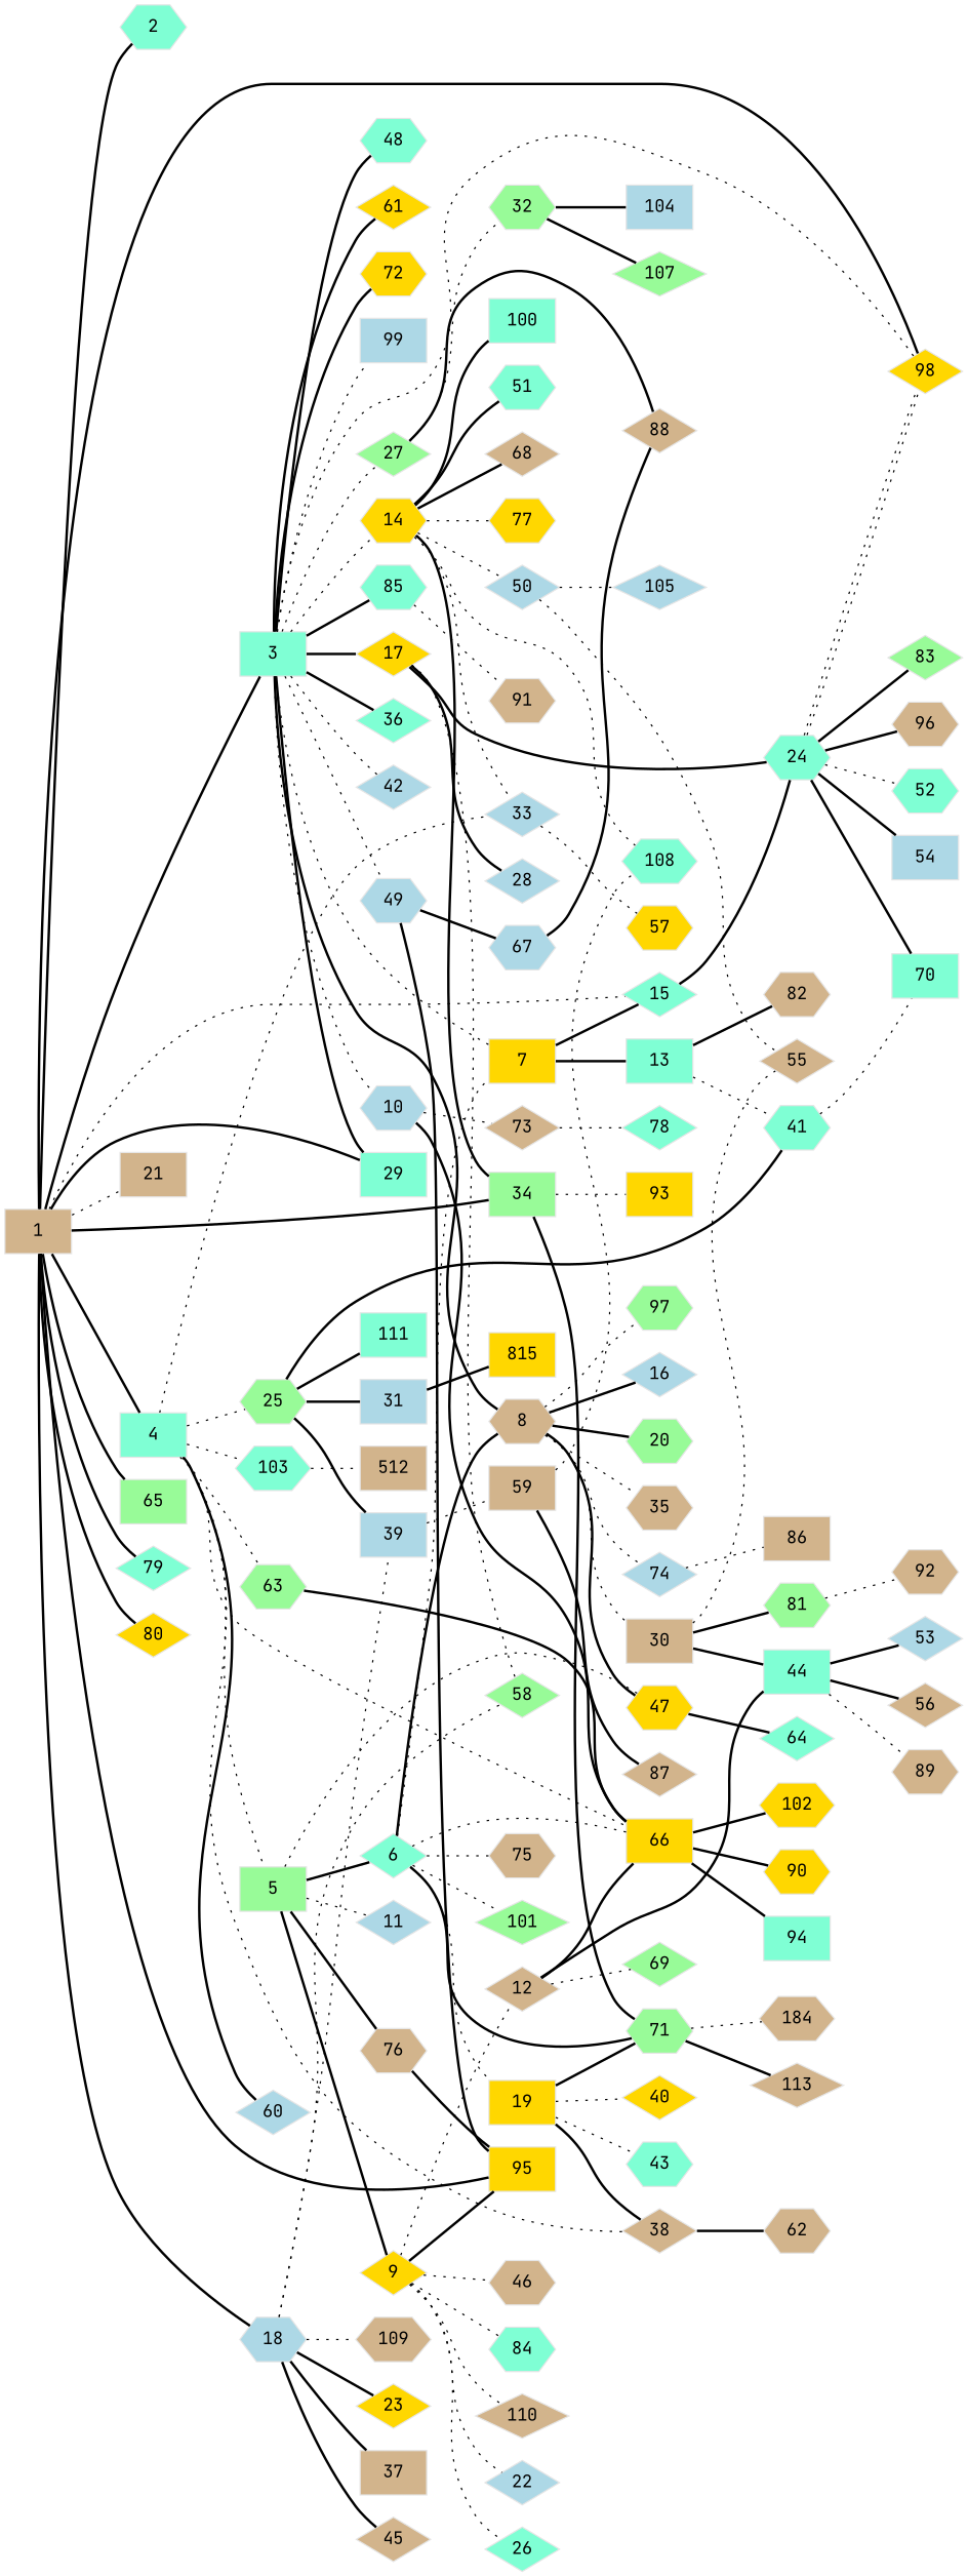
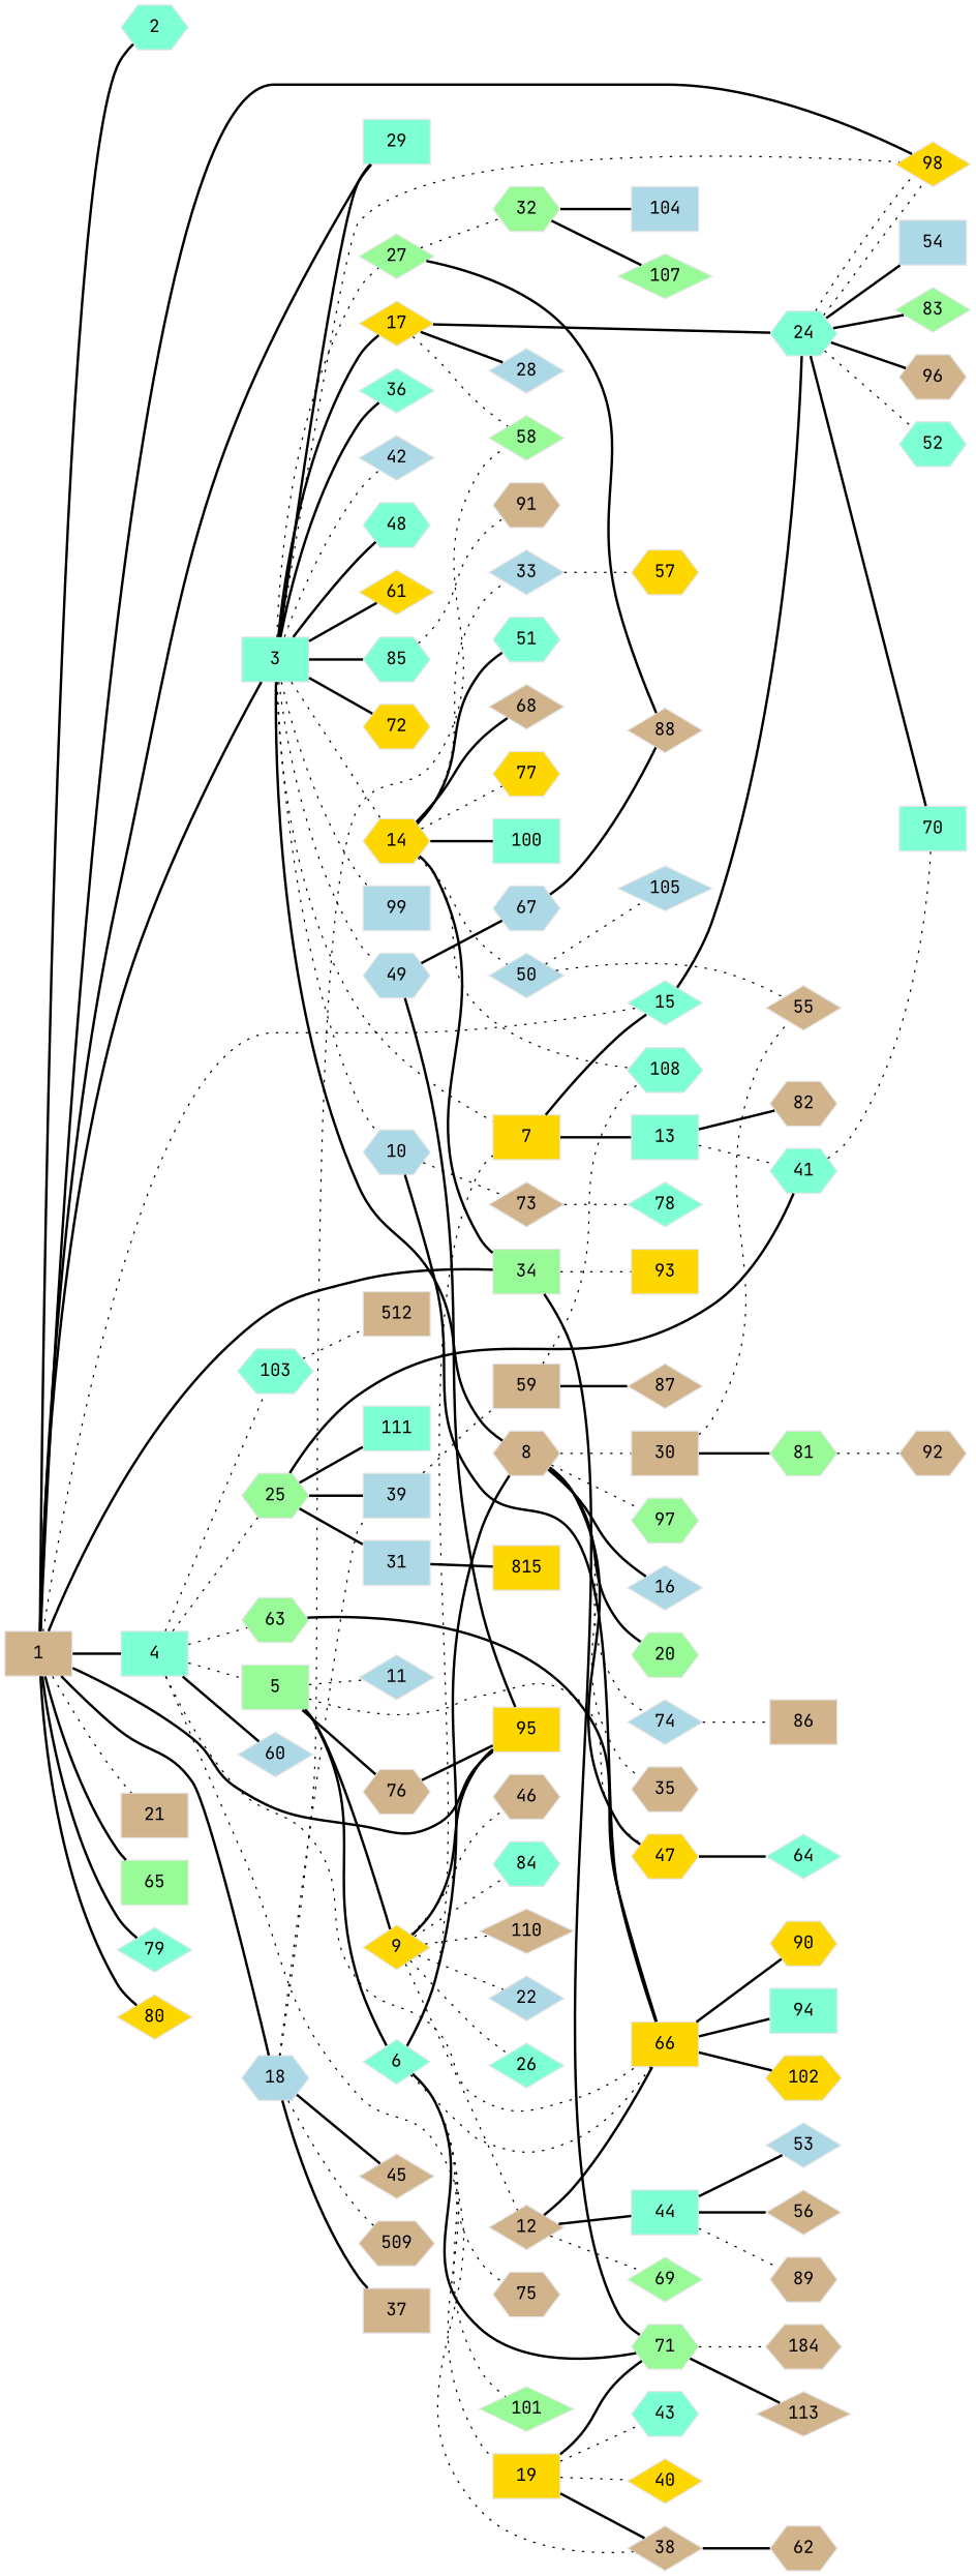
  graph {
    fontname="JetBrains Mono"
    rankdir=LR
    node [color=gray90 fillcolor=tan fontname="JetBrains Mono" shape=hexagon style=filled]
    edge [fontname="JetBrains Mono" style=bold]
    1 [shape=box]
    2 [fillcolor=aquamarine]
    3 [fillcolor=aquamarine shape=box]
    4 [fillcolor=aquamarine shape=box]
    15 [fillcolor=aquamarine shape=diamond]
    18 [fillcolor=lightblue]
    21 [shape=box]
    29 [fillcolor=aquamarine shape=box]
    34 [fillcolor=palegreen shape=box]
    65 [fillcolor=palegreen shape=box]
    79 [fillcolor=aquamarine shape=diamond]
    80 [fillcolor=gold shape=diamond]
    95 [fillcolor=gold shape=box]
    98 [fillcolor=gold shape=diamond]
    7 [fillcolor=gold shape=box]
    8
    10 [fillcolor=lightblue]
    14 [fillcolor=gold]
    17 [fillcolor=gold shape=diamond]
    27 [fillcolor=palegreen shape=diamond]
    36 [fillcolor=aquamarine shape=diamond]
    42 [fillcolor=lightblue shape=diamond]
    48 [fillcolor=aquamarine]
    49 [fillcolor=lightblue]
    61 [fillcolor=gold shape=diamond]
    72 [fillcolor=gold]
    85 [fillcolor=aquamarine]
    99 [fillcolor=lightblue shape=box]
    5 [fillcolor=palegreen shape=box]
    25 [fillcolor=palegreen]
    33 [fillcolor=lightblue shape=diamond]
    38 [shape=diamond]
    60 [fillcolor=lightblue shape=diamond]
    63 [fillcolor=palegreen]
    66 [fillcolor=gold shape=box]
    103 [fillcolor=aquamarine]
    24 [fillcolor=aquamarine]
    58 [fillcolor=palegreen shape=diamond]
-   23 [fillcolor=gold shape=diamond]
    37 [shape=box]
    39 [fillcolor=lightblue shape=box]
    45 [shape=diamond]
-   109
+   109 [label=509]
    71 [fillcolor=palegreen]
    93 [fillcolor=gold shape=box]
    13 [fillcolor=aquamarine shape=box]
    47 [fillcolor=gold]
    16 [fillcolor=lightblue shape=diamond]
    20 [fillcolor=palegreen]
    30 [shape=box]
    35
    74 [fillcolor=lightblue shape=diamond]
    97 [fillcolor=palegreen]
    73 [shape=diamond]
    50 [fillcolor=lightblue shape=diamond]
    51 [fillcolor=aquamarine]
    68 [shape=diamond]
    77 [fillcolor=gold]
    100 [fillcolor=aquamarine shape=box]
    108 [fillcolor=aquamarine]
    28 [fillcolor=lightblue shape=diamond]
    32 [fillcolor=palegreen]
    88 [shape=diamond]
    67 [fillcolor=lightblue]
    91
    6 [fillcolor=aquamarine shape=diamond]
    9 [fillcolor=gold shape=diamond]
    11 [fillcolor=lightblue shape=diamond]
    76
    41 [fillcolor=aquamarine]
    31 [fillcolor=lightblue shape=box]
    111 [fillcolor=aquamarine shape=box]
    57 [fillcolor=gold]
    62
    90 [fillcolor=gold]
    94 [fillcolor=aquamarine shape=box]
    102 [fillcolor=gold]
    n78 [label=512 shape=box]
    19 [fillcolor=gold shape=box]
    75
    101 [fillcolor=palegreen shape=diamond]
    12 [shape=diamond]
    22 [fillcolor=lightblue shape=diamond]
    26 [fillcolor=aquamarine shape=diamond]
    46
    84 [fillcolor=aquamarine]
    110 [shape=diamond]
    64 [fillcolor=aquamarine shape=diamond]
    40 [fillcolor=gold shape=diamond]
    43 [fillcolor=aquamarine]
    113 [shape=diamond]
    n92 [label=184]
    82
    44 [fillcolor=aquamarine shape=box]
    55 [shape=diamond]
    81 [fillcolor=palegreen]
    86 [shape=box]
    69 [fillcolor=palegreen shape=diamond]
    78 [fillcolor=aquamarine shape=diamond]
    53 [fillcolor=lightblue shape=diamond]
    56 [shape=diamond]
    89
    70 [fillcolor=aquamarine shape=box]
    105 [fillcolor=lightblue shape=diamond]
    52 [fillcolor=aquamarine]
    54 [fillcolor=lightblue shape=box]
    83 [fillcolor=palegreen shape=diamond]
    96
    59 [shape=box]
    n110 [fillcolor=gold label=815 shape=box]
    104 [fillcolor=lightblue shape=box]
    107 [fillcolor=palegreen shape=diamond]
    92
    87 [shape=diamond]
    1 -- 2
    1 -- 3
    1 -- 4
    1 -- 15 [style=dotted]
    1 -- 18
    1 -- 21 [style=dotted]
    1 -- 29
    1 -- 34
    1 -- 65
    1 -- 79
    1 -- 80
    1 -- 95
    1 -- 98
    3 -- 29
    3 -- 98 [style=dotted]
    3 -- 7 [style=dotted]
    3 -- 8
    3 -- 10 [style=dotted]
    3 -- 14 [style=dotted]
    3 -- 17
    3 -- 27 [style=dotted]
    3 -- 36
    3 -- 42 [style=dotted]
    3 -- 48
    3 -- 49 [style=dotted]
    3 -- 61
    3 -- 72
    3 -- 85
    3 -- 99 [style=dotted]
    4 -- 5 [style=dotted]
    4 -- 25 [style=dotted]
-   4 -- 33 [style=dotted]
    4 -- 38 [style=dotted]
    4 -- 60
    4 -- 63 [style=dotted]
    4 -- 66 [style=dotted]
    4 -- 103 [style=dotted]
    15 -- 24
    18 -- 58 [style=dotted]
-   18 -- 23
    18 -- 37
    18 -- 39 [style=dotted]
    18 -- 45
    18 -- 109 [style=dotted]
    34 -- 71
    34 -- 93 [style=dotted]
    7 -- 15
    7 -- 13
    8 -- 47
    8 -- 16
    8 -- 20
    8 -- 30 [style=dotted]
    8 -- 35 [style=dotted]
    8 -- 74 [style=dotted]
    8 -- 97 [style=dotted]
    10 -- 66
    10 -- 73 [style=dotted]
    14 -- 34
    14 -- 33 [style=dotted]
    14 -- 50 [style=dotted]
    14 -- 51
    14 -- 68
    14 -- 77 [style=dotted]
    14 -- 100
    14 -- 108 [style=dotted]
    17 -- 24
    17 -- 58 [style=dotted]
    17 -- 28
    27 -- 32 [style=dotted]
    27 -- 88
    49 -- 95
    49 -- 67
    85 -- 91 [style=dotted]
    5 -- 47 [style=dotted]
    5 -- 6
    5 -- 9
    5 -- 11 [style=dotted]
    5 -- 76
    25 -- 39
    25 -- 41
    25 -- 31
    25 -- 111
    33 -- 57 [style=dotted]
    38 -- 62
    63 -- 66
    66 -- 90
    66 -- 94
    66 -- 102
    103 -- n78 [style=dotted]
    24 -- 98 [style=dotted]
    24 -- 98 [style=dotted]
    24 -- 70
    24 -- 52 [style=dotted]
    24 -- 54
    24 -- 83
    24 -- 96
    39 -- 59 [style=dotted]
    71 -- 113
    71 -- n92 [style=dotted]
    13 -- 41 [style=dotted]
    13 -- 82
    47 -- 64
-   30 -- 44
    30 -- 55 [style=dotted]
    30 -- 81
    74 -- 86 [style=dotted]
    73 -- 78 [style=dotted]
    50 -- 55 [style=dotted]
    50 -- 105 [style=dotted]
    32 -- 104
    32 -- 107
    67 -- 88
    6 -- 7 [style=dotted]
    6 -- 8
    6 -- 66 [style=dotted]
    6 -- 71
    6 -- 19 [style=dotted]
    6 -- 75 [style=dotted]
    6 -- 101 [style=dotted]
    9 -- 95
    9 -- 12 [style=dotted]
    9 -- 22 [style=dotted]
    9 -- 26 [style=dotted]
    9 -- 46 [style=dotted]
    9 -- 84 [style=dotted]
    9 -- 110 [style=dotted]
    76 -- 95
    41 -- 70 [style=dotted]
    31 -- n110
    19 -- 38
    19 -- 71
    19 -- 40 [style=dotted]
    19 -- 43 [style=dotted]
    12 -- 66
    12 -- 44
    12 -- 69 [style=dotted]
    44 -- 53
    44 -- 56
    44 -- 89 [style=dotted]
    81 -- 92 [style=dotted]
    59 -- 108 [style=dotted]
    59 -- 87
  }
